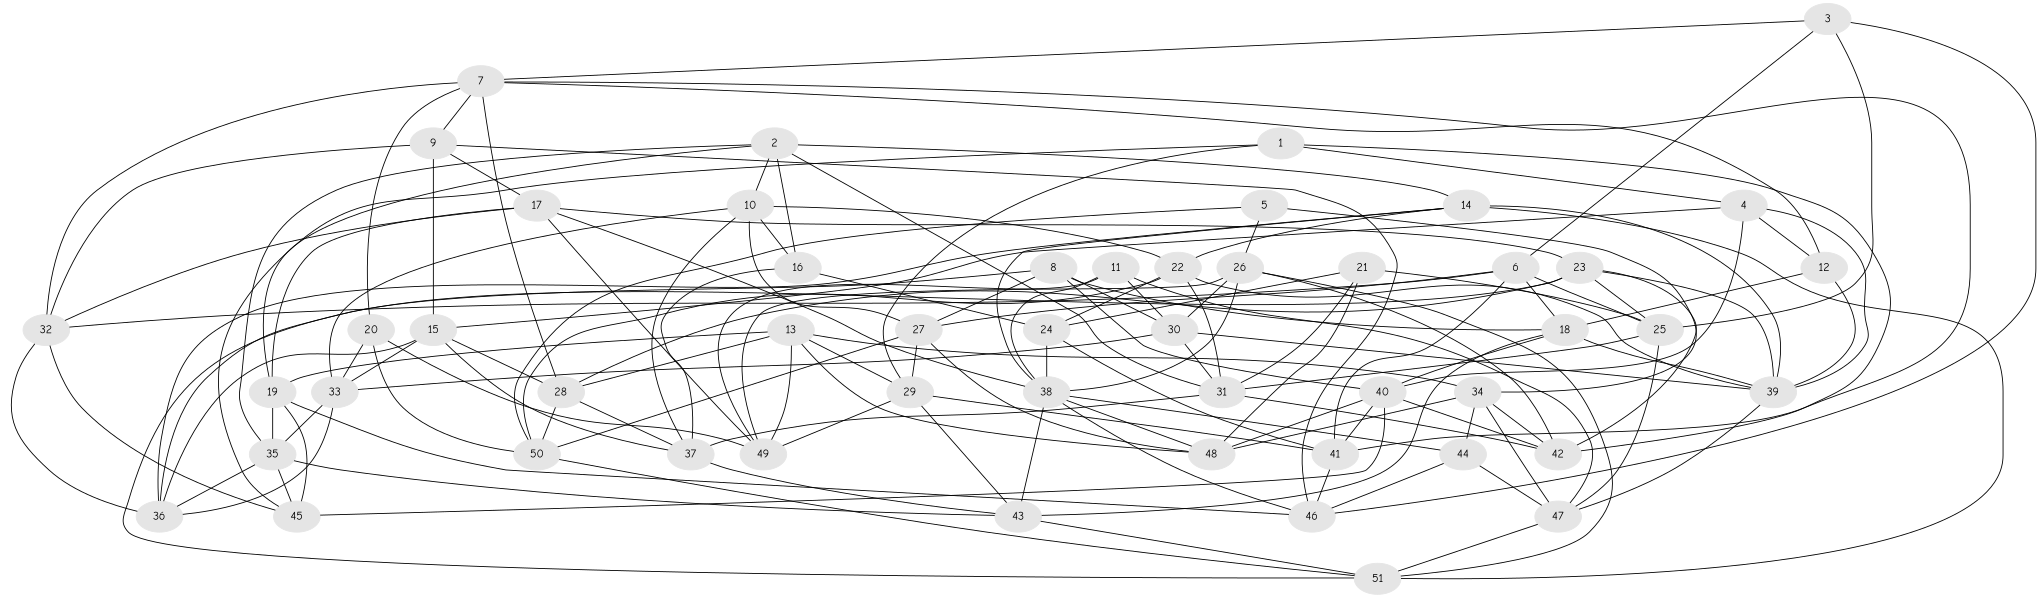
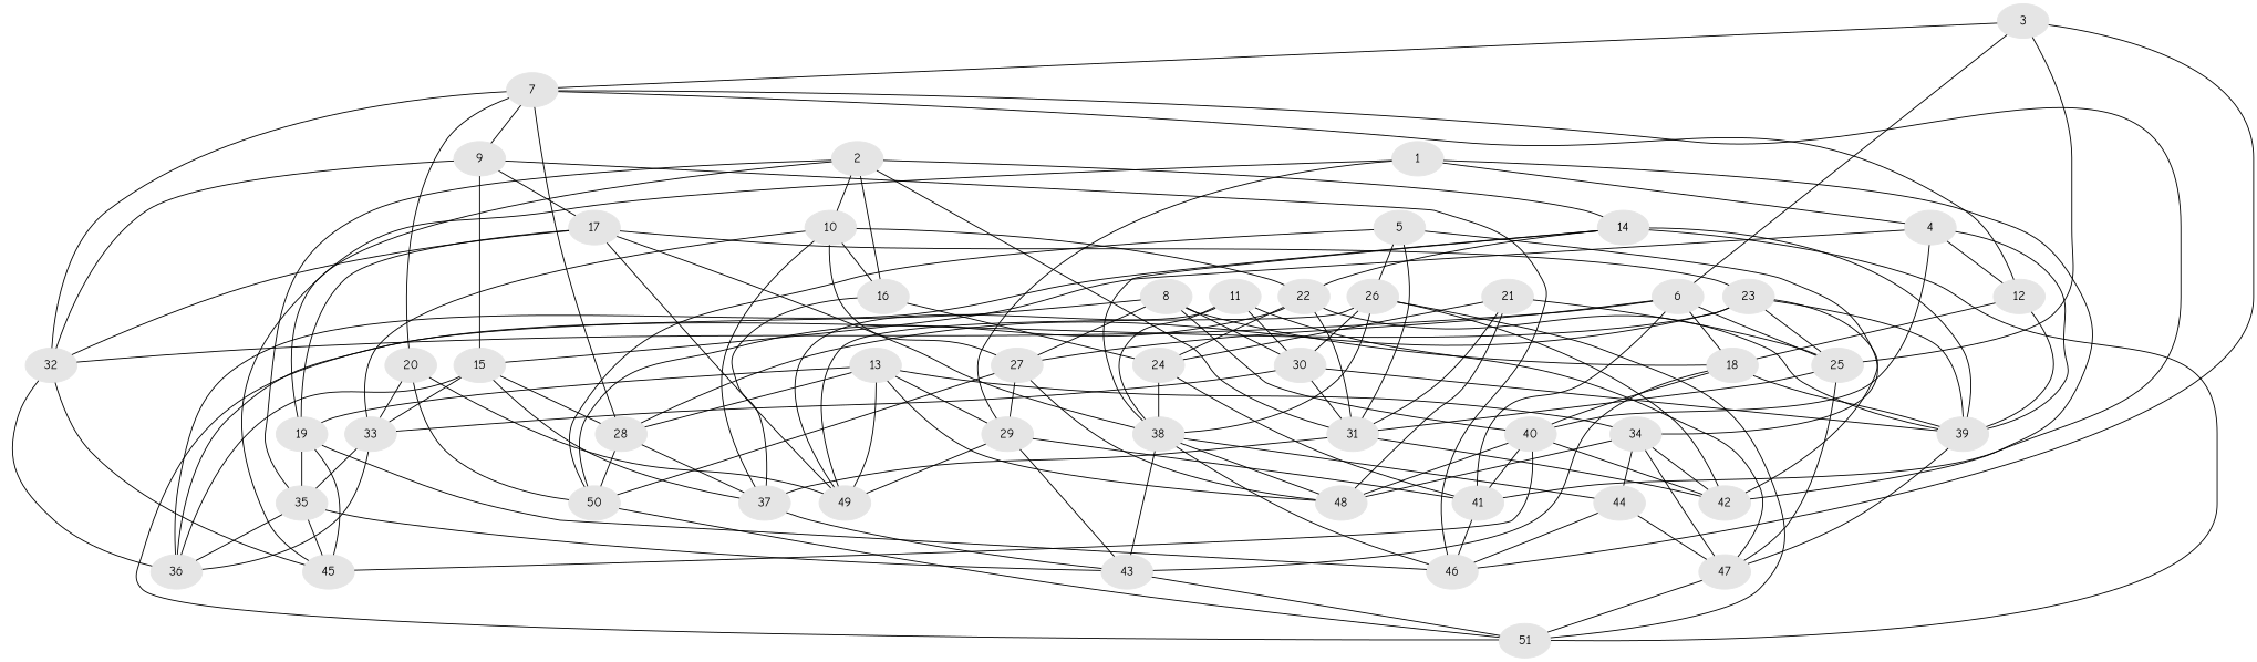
  graph {
    fontname="Comic Neue"
    node [color=gray90 fontname="Comic Neue" style=filled]
    edge [fontname="Comic Neue" weight=1.0]
    1
    4
    29
    42
    45
    12
    15
    39
    40
    41
    49
    43
    2
    10
    14
    16
    19
    31
    35
    27
    22
    33
    37
    36
    38
    51
    24
    46
    3
    6
    25
    7
    18
    32
    9
    17
    47
    8
    30
    28
    48
    5
    26
    34
    50
    44
    20
    23
    11
    13
    21
    1 -- 4
    1 -- 29
    1 -- 42
    1 -- 45
    4 -- 12
    4 -- 15
    4 -- 39
    4 -- 40
    29 -- 41
    29 -- 49
    29 -- 43
    12 -- 39
    12 -- 18
    15 -- 33
    15 -- 37
    15 -- 36
    15 -- 28
    39 -- 47
    40 -- 42
    40 -- 45 [weight=2.0]
    40 -- 41
    40 -- 48
    41 -- 46
    43 -- 51
    2 -- 10
    2 -- 14
    2 -- 16
    2 -- 19
    2 -- 31
    2 -- 35
    10 -- 16
    10 -- 27
    10 -- 22
    10 -- 33
    10 -- 37
    14 -- 39
    14 -- 22
    14 -- 36
    14 -- 38
    14 -- 51
    16 -- 37
    16 -- 24
    19 -- 45
    19 -- 35
    19 -- 46
    31 -- 42
    31 -- 37
    35 -- 45
    35 -- 43
    35 -- 36
    27 -- 29
    27 -- 48
    27 -- 50
    22 -- 39
    22 -- 31
    22 -- 24
    22 -- 50
    33 -- 35
    33 -- 36
    37 -- 43
    38 -- 43
    38 -- 46
    38 -- 48
    38 -- 44
    24 -- 41
    24 -- 38 [weight=2.0]
    3 -- 46
    3 -- 6
    3 -- 25
    3 -- 7
    6 -- 41
    6 -- 27
    6 -- 25
    6 -- 18
    6 -- 32
    25 -- 31
    25 -- 47
    7 -- 12
    7 -- 41
    7 -- 32
    7 -- 9
    7 -- 28
    7 -- 20
    18 -- 39
    18 -- 40
    18 -- 43
    32 -- 45
    32 -- 36
    9 -- 15
    9 -- 46
    9 -- 32
    9 -- 17
    17 -- 49
    17 -- 19
    17 -- 38
    17 -- 32
    17 -- 23
    47 -- 51
    8 -- 40
    8 -- 27
    8 -- 36
    8 -- 18
    8 -- 30
    30 -- 39
    30 -- 31
    30 -- 33
    28 -- 37
    28 -- 50
+   5 -- 31
    5 -- 26
    5 -- 34
    5 -- 50
    26 -- 42
    26 -- 49
    26 -- 38
    26 -- 51
    26 -- 30
    34 -- 42
    34 -- 47
    34 -- 48
    34 -- 44
    50 -- 51
    44 -- 46
    44 -- 47
    20 -- 49
    20 -- 33
    20 -- 50
    23 -- 42
    23 -- 39
    23 -- 51
    23 -- 25
    23 -- 28
    11 -- 49
    11 -- 38
    11 -- 47
    11 -- 30
    13 -- 29
    13 -- 49
    13 -- 19
    13 -- 28
    13 -- 48
    13 -- 34
    21 -- 31
    21 -- 24
    21 -- 25
    21 -- 48
  }
